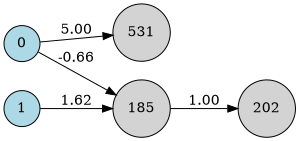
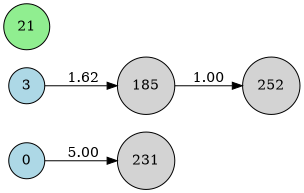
  digraph {
    rankdir=LR
    node [fillcolor=lightgray shape=circle style=filled]
    n1 [fillcolor=lightblue label=0]
    n2 [label=185]
-   n3 [label=531]
-   n4 [label=202]
-   n5 [fillcolor=lightblue label=1]
-   n1 -> n2 [label=-0.66]
+   n3 [label=231]
+   n4 [label=252]
+   n5 [fillcolor=lightblue label=3]
+   n6 [fillcolor=lightgreen label=21]
    n1 -> n3 [label=5.00]
    n2 -> n4 [label=1.00]
    n5 -> n2 [label=1.62]
  }
